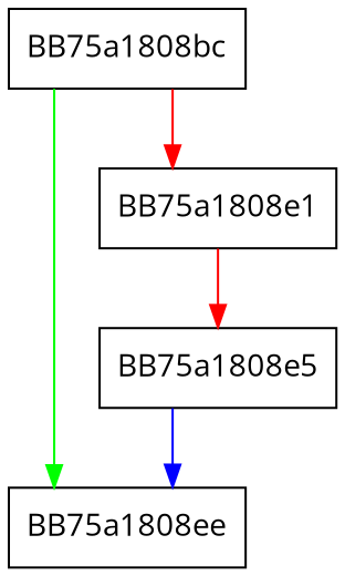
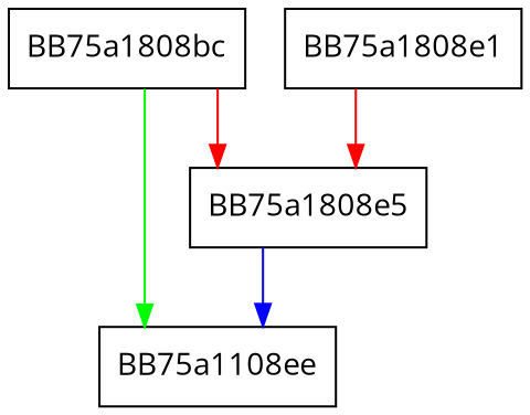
  digraph {
    fontname="Open Sans"
    splines=ortho
    node [fontname="Open Sans" shape=box]
    edge [color=red fontname="Open Sans"]
    BB75a1808bc
-   BB75a1808ee
+   BB75a1808ee [label=BB75a1108ee]
    n3 [label=BB75a1808e1]
    BB75a1808e5
    BB75a1808bc -> BB75a1808ee [color=green]
-   BB75a1808bc -> n3
+   BB75a1808bc -> BB75a1808e5
    n3 -> BB75a1808e5
    BB75a1808e5 -> BB75a1808ee [color=blue]
  }
